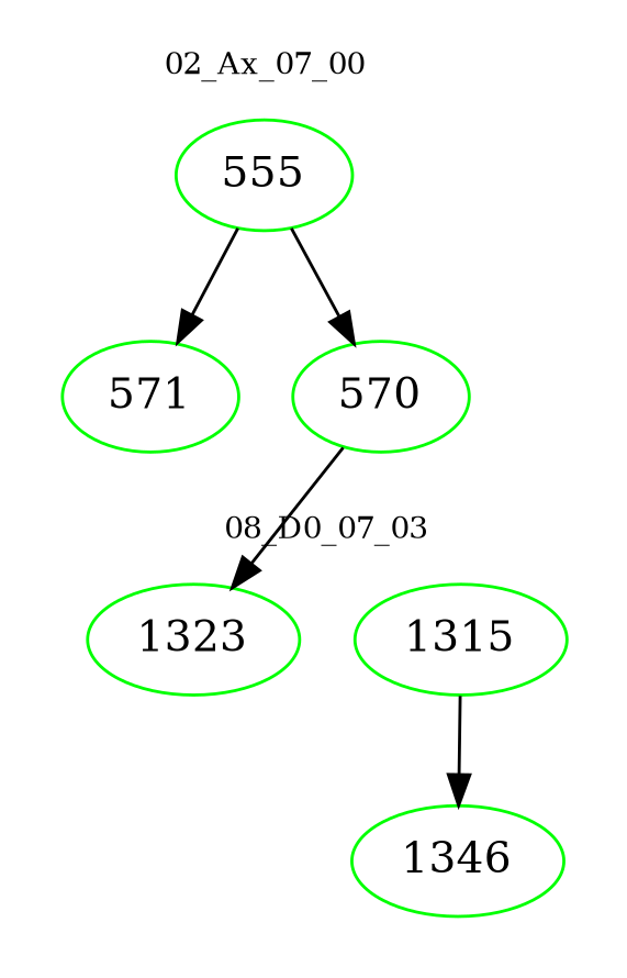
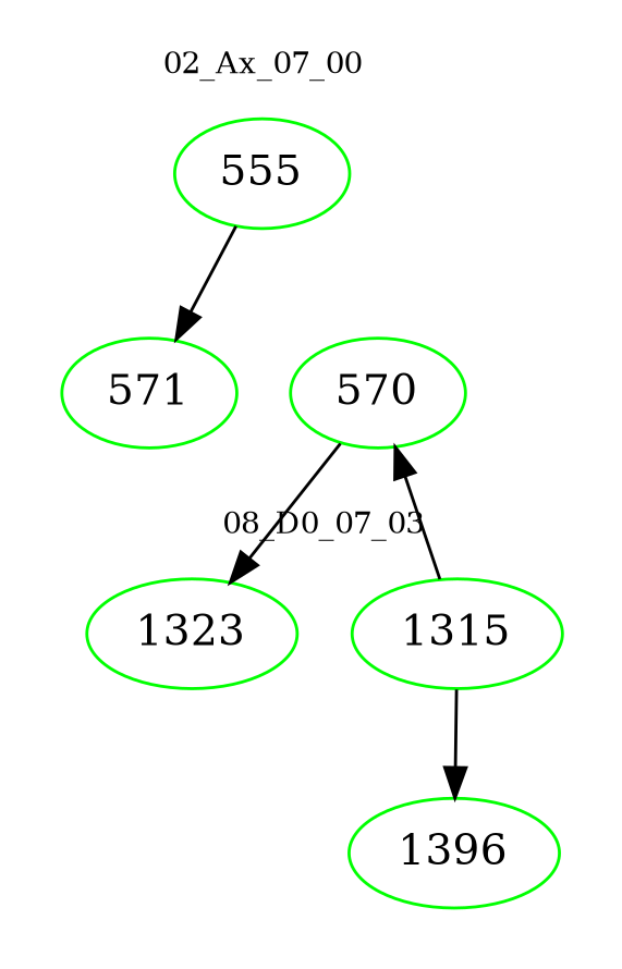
  digraph {
    node [color=green]
    edge [color=black]
    n1 [label=555]
    n2 [label=571]
    n3 [label=570]
    n4 [label=1315]
-   n5 [label=1346]
+   n5 [label=1396]
    n6 [label=1323]
    subgraph cluster_1 {
      color=white
      fontsize=10
      label="02_Ax_07_00"
      n1
      n2
      n3
    }
    subgraph cluster_2 {
      color=white
      fontsize=10
      label="08_D0_07_03"
      n4
      n5
      n6
    }
    n1 -> n2
-   n1 -> n3
+   n4 -> n3
    n3 -> n6
    n4 -> n5
  }
